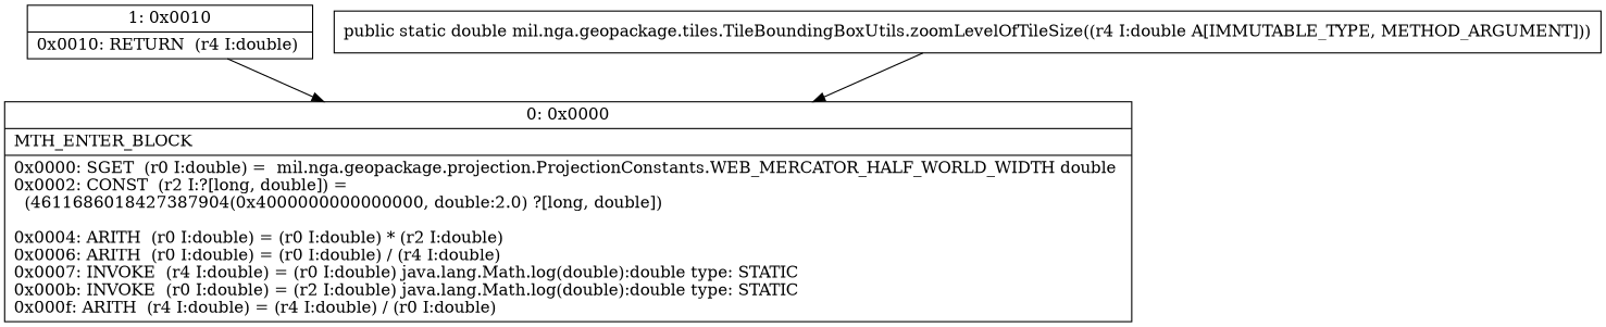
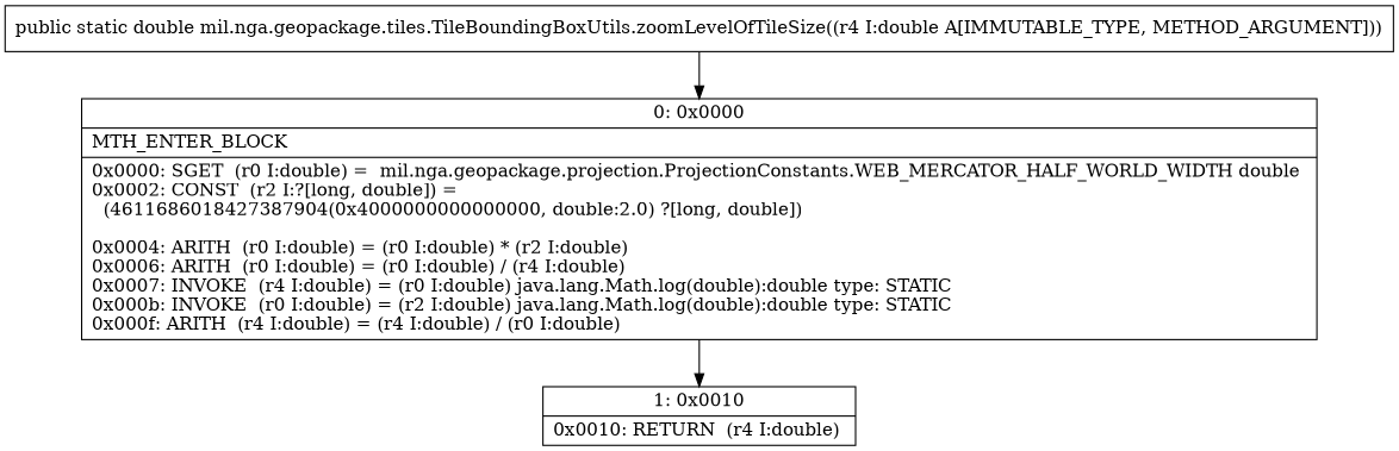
  digraph {
    node [shape=record]
    n1 [label="{0\:\ 0x0000|MTH_ENTER_BLOCK\l|0x0000: SGET  (r0 I:double) =  mil.nga.geopackage.projection.ProjectionConstants.WEB_MERCATOR_HALF_WORLD_WIDTH double \l0x0002: CONST  (r2 I:?[long, double]) = \l  (4611686018427387904(0x4000000000000000, double:2.0) ?[long, double])\l \l0x0004: ARITH  (r0 I:double) = (r0 I:double) * (r2 I:double) \l0x0006: ARITH  (r0 I:double) = (r0 I:double) \/ (r4 I:double) \l0x0007: INVOKE  (r4 I:double) = (r0 I:double) java.lang.Math.log(double):double type: STATIC \l0x000b: INVOKE  (r0 I:double) = (r2 I:double) java.lang.Math.log(double):double type: STATIC \l0x000f: ARITH  (r4 I:double) = (r4 I:double) \/ (r0 I:double) \l}"]
    n2 [label="{1\:\ 0x0010|0x0010: RETURN  (r4 I:double) \l}"]
    n3 [label="{public static double mil.nga.geopackage.tiles.TileBoundingBoxUtils.zoomLevelOfTileSize((r4 I:double A[IMMUTABLE_TYPE, METHOD_ARGUMENT])) }"]
-   n2 -> n1
+   n1 -> n2
    n3 -> n1
  }
